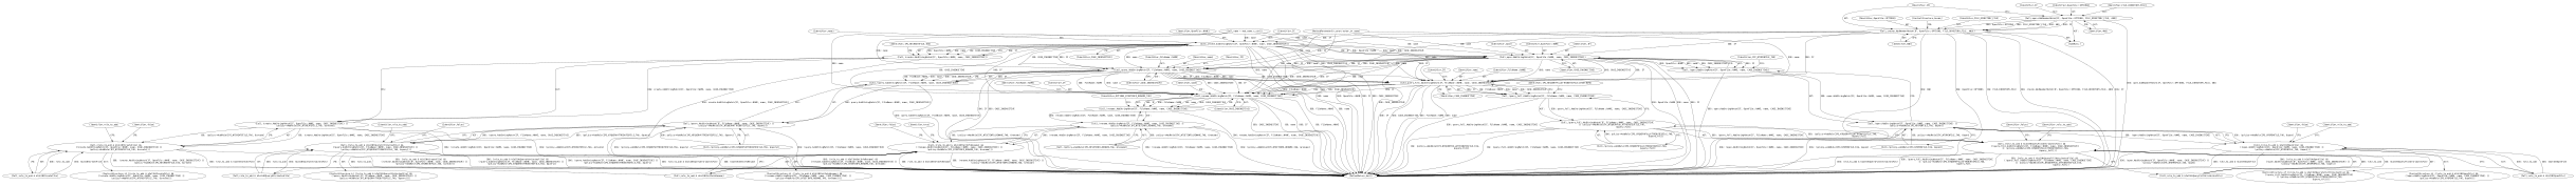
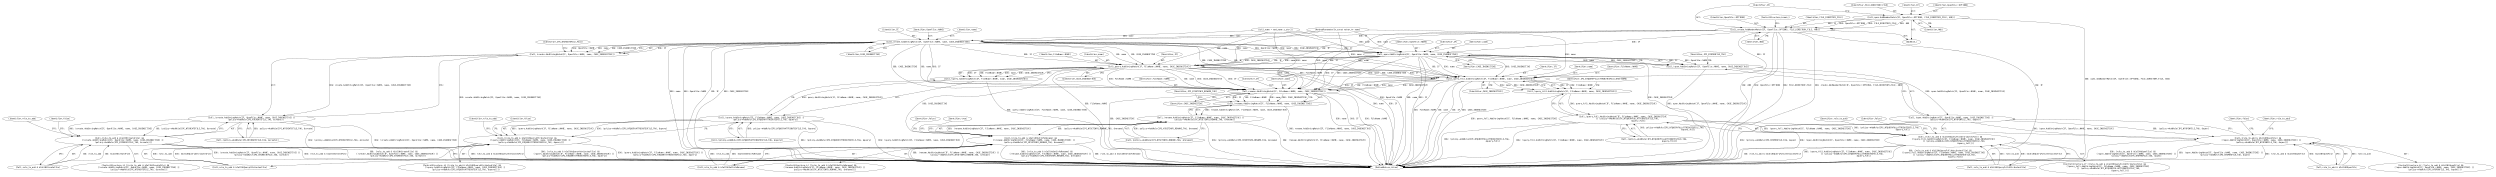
  digraph {
    fontname="JetBrains Mono"
    node [fontname="JetBrains Mono"]
    edge [fontname="JetBrains Mono"]
    n1 [label="(Call,open.AddNumberMatch(IF, OpenFile::OPTIONS, FILE_DIRECTORY_FILE, AND))"]
    n2 [label="(Call,create.AddNumberMatch(IF, OpenFile::OPTIONS, FILE_DIRECTORY_FILE, AND))"]
    n3 [label="(Identifier,AND)"]
-   n4 [label="(MethodReturn,bool)"]
+   n4 [label="(MethodReturn,false)"]
    n5 [label="(AddRule,)"]
    n6 [label="(Call,create.AddStringMatch(IF, OpenFile::NAME, name, CASE_INSENSITIVE))"]
    n7 [label="(Call,open.AddStringMatch(IF, OpenFile::NAME, name, CASE_INSENSITIVE))"]
    n8 [label="(Call,query.AddStringMatch(IF, FileName::NAME, name, CASE_INSENSITIVE))"]
    n9 [label="(Call,query_full.AddStringMatch(IF, FileName::NAME, name, CASE_INSENSITIVE))"]
    n10 [label="(Call,rename.AddStringMatch(IF, FileName::NAME, name, CASE_INSENSITIVE))"]
    n11 [label="(Identifier,AND)"]
    n12 [label="(Call,!create.AddStringMatch(IF, OpenFile::NAME, name, CASE_INSENSITIVE))"]
    n13 [label="(Identifier,CASE_INSENSITIVE)"]
    n14 [label="(Call,!open.AddStringMatch(IF, OpenFile::NAME, name, CASE_INSENSITIVE))"]
    n15 [label="(Identifier,CASE_INSENSITIVE)"]
    n16 [label="(Call,!query.AddStringMatch(IF, FileName::NAME, name, CASE_INSENSITIVE))"]
    n17 [label="(Identifier,CASE_INSENSITIVE)"]
    n18 [label="(Call,!query_full.AddStringMatch(IF, FileName::NAME, name, CASE_INSENSITIVE))"]
    n19 [label="(Identifier,CASE_INSENSITIVE)"]
    n20 [label="(Call,!rename.AddStringMatch(IF, FileName::NAME, name, CASE_INSENSITIVE))"]
    n21 [label="(Identifier,CASE_INSENSITIVE)"]
    n22 [label="(Call,!create.AddStringMatch(IF, OpenFile::NAME, name, CASE_INSENSITIVE) ||\n       !policy->AddRule(IPC_NTCREATEFILE_TAG, &create))"]
    n23 [label="(Call,(rule_to_add & kCallNtCreateFile) &&\n      (!create.AddStringMatch(IF, OpenFile::NAME, name, CASE_INSENSITIVE) ||\n       !policy->AddRule(IPC_NTCREATEFILE_TAG, &create)))"]
+   n24 [label="(Call,!policy->AddRule(IPC_NTCREATEFILE_TAG, &create))"]
    n25 [label="(ControlStructure,if ((rule_to_add & kCallNtCreateFile) &&\n      (!create.AddStringMatch(IF, OpenFile::NAME, name, CASE_INSENSITIVE) ||\n       !policy->AddRule(IPC_NTCREATEFILE_TAG, &create))))"]
    n26 [label="(Call,rule_to_add & kCallNtCreateFile)"]
    n27 [label="(Call,!open.AddStringMatch(IF, OpenFile::NAME, name, CASE_INSENSITIVE) ||\n       !policy->AddRule(IPC_NTOPENFILE_TAG, &open))"]
    n28 [label="(Call,(rule_to_add & kCallNtOpenFile) &&\n      (!open.AddStringMatch(IF, OpenFile::NAME, name, CASE_INSENSITIVE) ||\n       !policy->AddRule(IPC_NTOPENFILE_TAG, &open)))"]
-   n29 [label="(Call,!policy->AddRule(IPC_NTOPENFILE_TAG, &open))"]
    n30 [label="(Call,rule_to_add & kCallNtOpenFile)"]
    n31 [label="(ControlStructure,if ((rule_to_add & kCallNtOpenFile) &&\n      (!open.AddStringMatch(IF, OpenFile::NAME, name, CASE_INSENSITIVE) ||\n       !policy->AddRule(IPC_NTOPENFILE_TAG, &open))))"]
    n32 [label="(Call,!query.AddStringMatch(IF, FileName::NAME, name, CASE_INSENSITIVE) ||\n       !policy->AddRule(IPC_NTQUERYATTRIBUTESFILE_TAG, &query))"]
    n33 [label="(Call,(rule_to_add & kCallNtQueryAttributesFile) &&\n      (!query.AddStringMatch(IF, FileName::NAME, name, CASE_INSENSITIVE) ||\n       !policy->AddRule(IPC_NTQUERYATTRIBUTESFILE_TAG, &query)))"]
    n34 [label="(Call,!policy->AddRule(IPC_NTQUERYATTRIBUTESFILE_TAG, &query))"]
    n35 [label="(Call,rule_to_add & kCallNtQueryAttributesFile)"]
    n36 [label="(ControlStructure,if ((rule_to_add & kCallNtQueryAttributesFile) &&\n      (!query.AddStringMatch(IF, FileName::NAME, name, CASE_INSENSITIVE) ||\n       !policy->AddRule(IPC_NTQUERYATTRIBUTESFILE_TAG, &query))))"]
    n37 [label="(Call,!query_full.AddStringMatch(IF, FileName::NAME, name, CASE_INSENSITIVE)\n       || !policy->AddRule(IPC_NTQUERYFULLATTRIBUTESFILE_TAG,\n                           &query_full))"]
    n38 [label="(Call,(rule_to_add & kCallNtQueryFullAttributesFile) &&\n      (!query_full.AddStringMatch(IF, FileName::NAME, name, CASE_INSENSITIVE)\n       || !policy->AddRule(IPC_NTQUERYFULLATTRIBUTESFILE_TAG,\n                           &query_full)))"]
    n39 [label="(Call,!policy->AddRule(IPC_NTQUERYFULLATTRIBUTESFILE_TAG,\n                           &query_full))"]
    n40 [label="(ControlStructure,if ((rule_to_add & kCallNtQueryFullAttributesFile) &&\n      (!query_full.AddStringMatch(IF, FileName::NAME, name, CASE_INSENSITIVE)\n       || !policy->AddRule(IPC_NTQUERYFULLATTRIBUTESFILE_TAG,\n                           &query_full))))"]
    n41 [label="(Call,rule_to_add & kCallNtQueryFullAttributesFile)"]
    n42 [label="(Call,!rename.AddStringMatch(IF, FileName::NAME, name, CASE_INSENSITIVE) ||\n       !policy->AddRule(IPC_NTSETINFO_RENAME_TAG, &rename))"]
    n43 [label="(Call,(rule_to_add & kCallNtSetInfoRename) &&\n      (!rename.AddStringMatch(IF, FileName::NAME, name, CASE_INSENSITIVE) ||\n       !policy->AddRule(IPC_NTSETINFO_RENAME_TAG, &rename)))"]
    n44 [label="(Call,!policy->AddRule(IPC_NTSETINFO_RENAME_TAG, &rename))"]
    n45 [label="(ControlStructure,if ((rule_to_add & kCallNtSetInfoRename) &&\n      (!rename.AddStringMatch(IF, FileName::NAME, name, CASE_INSENSITIVE) ||\n       !policy->AddRule(IPC_NTSETINFO_RENAME_TAG, &rename))))"]
    n46 [label="(Call,rule_to_add & kCallNtSetInfoRename)"]
    n47 [label="(Identifier,FileName::NAME)"]
    n48 [label="(Identifier,FileName::NAME)"]
    n49 [label="(Identifier,rule_to_add)"]
    n50 [label="(Identifier,false)"]
    n51 [label="(Identifier,IF)"]
    n52 [label="(Identifier,name)"]
    n53 [label="(Identifier,rule_to_add)"]
    n54 [label="(Identifier,false)"]
    n55 [label="(Identifier,name)"]
    n56 [label="(Identifier,name)"]
    n57 [label="(Identifier,OpenFile::NAME)"]
    n58 [label="(Identifier,OpenFile::OPTIONS)"]
    n59 [label="(Identifier,IF)"]
    n60 [label="(Identifier,IF)"]
    n61 [label="(Identifier,IF)"]
    n62 [label="(Call,name = mod_name.c_str())"]
    n63 [label="(Identifier,rule_to_add)"]
    n64 [label="(Identifier,IF)"]
    n65 [label="(Identifier,false)"]
    n66 [label="(Identifier,false)"]
    n67 [label="(Identifier,IPC_NTOPENFILE_TAG)"]
    n68 [label="(Identifier,false)"]
    n69 [label="(ControlStructure,break;)"]
    n70 [label="(Identifier,FILE_DIRECTORY_FILE)"]
    n71 [label="(Identifier,true)"]
    n72 [label="(Identifier,FileName::NAME)"]
-   n73 [label="(Identifier,OPTIONS_NTSETINFO_RENAME_TAG)"]
+   n73 [label="(Identifier,IPC_NTSETINFO_RENAME_TAG)"]
    n74 [label="(Identifier,IPC_NTQUERYFULLATTRIBUTESFILE_NTSETINFO)"]
    n75 [label="(Identifier,IF)"]
    n76 [label="(Identifier,OpenFile::NAME)"]
    n77 [label="(MethodParameterIn,const wchar_t* name)"]
    n78 [label="(Identifier,IF)"]
    n79 [label="(Identifier,OpenFile::OPTIONS)"]
    n80 [label="(Identifier,rule_to_add)"]
-   n81 [label="(Identifier,IPC_NTCREATEFILE_TAG)"]
+   n81 [label="(Identifier,IPC_NTCREATEFILE_FILE)"]
    n82 [label="(Identifier,FILE_DIRECTORY_FILE)"]
    n83 [label="(Identifier,name)"]
    n84 [label="(Identifier,name)"]
    n1 -> n2 [label="DDG: IF"]
    n1 -> n2 [label="DDG: OpenFile::OPTIONS"]
    n1 -> n2 [label="DDG: FILE_DIRECTORY_FILE"]
    n1 -> n2 [label="DDG: AND"]
    n1 -> n3 [label="CFG: "]
    n1 -> n4 [label="DDG: open.AddNumberMatch(IF, OpenFile::OPTIONS, FILE_DIRECTORY_FILE, AND)"]
    n1 -> n5 [label="AST: "]
    n2 -> n4 [label="DDG: IF"]
    n2 -> n4 [label="DDG: AND"]
    n2 -> n4 [label="DDG: OpenFile::OPTIONS"]
    n2 -> n4 [label="DDG: FILE_DIRECTORY_FILE"]
    n2 -> n4 [label="DDG: create.AddNumberMatch(IF, OpenFile::OPTIONS, FILE_DIRECTORY_FILE, AND)"]
    n2 -> n5 [label="AST: "]
    n2 -> n6 [label="DDG: IF"]
    n2 -> n7 [label="DDG: IF"]
    n2 -> n8 [label="DDG: IF"]
    n2 -> n9 [label="DDG: IF"]
    n2 -> n10 [label="DDG: IF"]
    n2 -> n11 [label="CFG: "]
    n3 -> n1 [label="AST: "]
    n6 -> n4 [label="DDG: IF"]
    n6 -> n4 [label="DDG: CASE_INSENSITIVE"]
    n6 -> n4 [label="DDG: name"]
    n6 -> n4 [label="DDG: OpenFile::NAME"]
    n6 -> n7 [label="DDG: IF"]
    n6 -> n7 [label="DDG: OpenFile::NAME"]
    n6 -> n7 [label="DDG: name"]
    n6 -> n7 [label="DDG: CASE_INSENSITIVE"]
    n6 -> n8 [label="DDG: IF"]
    n6 -> n8 [label="DDG: name"]
    n6 -> n8 [label="DDG: CASE_INSENSITIVE"]
    n6 -> n9 [label="DDG: IF"]
    n6 -> n9 [label="DDG: name"]
    n6 -> n9 [label="DDG: CASE_INSENSITIVE"]
    n6 -> n10 [label="DDG: IF"]
    n6 -> n10 [label="DDG: name"]
    n6 -> n10 [label="DDG: CASE_INSENSITIVE"]
    n6 -> n12 [label="AST: "]
    n6 -> n12 [label="DDG: IF"]
    n6 -> n12 [label="DDG: OpenFile::NAME"]
    n6 -> n12 [label="DDG: name"]
    n6 -> n12 [label="DDG: CASE_INSENSITIVE"]
    n6 -> n13 [label="CFG: "]
    n7 -> n4 [label="DDG: IF"]
    n7 -> n4 [label="DDG: CASE_INSENSITIVE"]
    n7 -> n4 [label="DDG: OpenFile::NAME"]
    n7 -> n4 [label="DDG: name"]
    n7 -> n8 [label="DDG: IF"]
    n7 -> n8 [label="DDG: name"]
    n7 -> n8 [label="DDG: CASE_INSENSITIVE"]
    n7 -> n9 [label="DDG: IF"]
    n7 -> n9 [label="DDG: name"]
    n7 -> n9 [label="DDG: CASE_INSENSITIVE"]
    n7 -> n10 [label="DDG: IF"]
    n7 -> n10 [label="DDG: name"]
    n7 -> n10 [label="DDG: CASE_INSENSITIVE"]
    n7 -> n14 [label="AST: "]
    n7 -> n14 [label="DDG: IF"]
    n7 -> n14 [label="DDG: OpenFile::NAME"]
    n7 -> n14 [label="DDG: name"]
    n7 -> n14 [label="DDG: CASE_INSENSITIVE"]
    n7 -> n15 [label="CFG: "]
    n8 -> n4 [label="DDG: CASE_INSENSITIVE"]
    n8 -> n4 [label="DDG: FileName::NAME"]
    n8 -> n4 [label="DDG: name"]
    n8 -> n4 [label="DDG: IF"]
    n8 -> n9 [label="DDG: IF"]
    n8 -> n9 [label="DDG: FileName::NAME"]
    n8 -> n9 [label="DDG: name"]
    n8 -> n9 [label="DDG: CASE_INSENSITIVE"]
    n8 -> n10 [label="DDG: IF"]
    n8 -> n10 [label="DDG: FileName::NAME"]
    n8 -> n10 [label="DDG: name"]
    n8 -> n10 [label="DDG: CASE_INSENSITIVE"]
    n8 -> n16 [label="AST: "]
    n8 -> n16 [label="DDG: IF"]
    n8 -> n16 [label="DDG: FileName::NAME"]
    n8 -> n16 [label="DDG: name"]
    n8 -> n16 [label="DDG: CASE_INSENSITIVE"]
    n8 -> n17 [label="CFG: "]
    n9 -> n4 [label="DDG: IF"]
    n9 -> n4 [label="DDG: CASE_INSENSITIVE"]
    n9 -> n4 [label="DDG: FileName::NAME"]
    n9 -> n4 [label="DDG: name"]
    n9 -> n10 [label="DDG: IF"]
    n9 -> n10 [label="DDG: FileName::NAME"]
    n9 -> n10 [label="DDG: name"]
    n9 -> n10 [label="DDG: CASE_INSENSITIVE"]
    n9 -> n18 [label="AST: "]
    n9 -> n18 [label="DDG: IF"]
    n9 -> n18 [label="DDG: FileName::NAME"]
    n9 -> n18 [label="DDG: name"]
    n9 -> n18 [label="DDG: CASE_INSENSITIVE"]
    n9 -> n19 [label="CFG: "]
    n10 -> n4 [label="DDG: FileName::NAME"]
    n10 -> n4 [label="DDG: CASE_INSENSITIVE"]
    n10 -> n4 [label="DDG: name"]
    n10 -> n4 [label="DDG: IF"]
    n10 -> n20 [label="AST: "]
    n10 -> n20 [label="DDG: IF"]
    n10 -> n20 [label="DDG: FileName::NAME"]
    n10 -> n20 [label="DDG: name"]
    n10 -> n20 [label="DDG: CASE_INSENSITIVE"]
    n10 -> n21 [label="CFG: "]
    n11 -> n2 [label="AST: "]
    n12 -> n4 [label="DDG: create.AddStringMatch(IF, OpenFile::NAME, name, CASE_INSENSITIVE)"]
    n12 -> n6 [label="CFG: "]
    n12 -> n22 [label="AST: "]
    n12 -> n22 [label="DDG: create.AddStringMatch(IF, OpenFile::NAME, name, CASE_INSENSITIVE)"]
    n13 -> n6 [label="AST: "]
    n14 -> n4 [label="DDG: open.AddStringMatch(IF, OpenFile::NAME, name, CASE_INSENSITIVE)"]
    n14 -> n7 [label="CFG: "]
    n14 -> n27 [label="AST: "]
    n14 -> n27 [label="DDG: open.AddStringMatch(IF, OpenFile::NAME, name, CASE_INSENSITIVE)"]
    n15 -> n7 [label="AST: "]
    n16 -> n4 [label="DDG: query.AddStringMatch(IF, FileName::NAME, name, CASE_INSENSITIVE)"]
    n16 -> n8 [label="CFG: "]
    n16 -> n32 [label="AST: "]
    n16 -> n32 [label="DDG: query.AddStringMatch(IF, FileName::NAME, name, CASE_INSENSITIVE)"]
    n17 -> n8 [label="AST: "]
    n18 -> n4 [label="DDG: query_full.AddStringMatch(IF, FileName::NAME, name, CASE_INSENSITIVE)"]
    n18 -> n9 [label="CFG: "]
    n18 -> n37 [label="AST: "]
    n18 -> n37 [label="DDG: query_full.AddStringMatch(IF, FileName::NAME, name, CASE_INSENSITIVE)"]
    n19 -> n9 [label="AST: "]
    n20 -> n4 [label="DDG: rename.AddStringMatch(IF, FileName::NAME, name, CASE_INSENSITIVE)"]
    n20 -> n10 [label="CFG: "]
    n20 -> n42 [label="AST: "]
    n20 -> n42 [label="DDG: rename.AddStringMatch(IF, FileName::NAME, name, CASE_INSENSITIVE)"]
    n21 -> n10 [label="AST: "]
    n22 -> n4 [label="DDG: !policy->AddRule(IPC_NTCREATEFILE_TAG, &create)"]
    n22 -> n4 [label="DDG: !create.AddStringMatch(IF, OpenFile::NAME, name, CASE_INSENSITIVE)"]
    n22 -> n12 [label="CFG: "]
    n22 -> n23 [label="AST: "]
    n22 -> n23 [label="DDG: !create.AddStringMatch(IF, OpenFile::NAME, name, CASE_INSENSITIVE)"]
    n22 -> n23 [label="DDG: !policy->AddRule(IPC_NTCREATEFILE_TAG, &create)"]
+   n22 -> n24 [label="CFG: "]
    n23 -> n4 [label="DDG: rule_to_add & kCallNtCreateFile"]
    n23 -> n4 [label="DDG: (rule_to_add & kCallNtCreateFile) &&\n      (!create.AddStringMatch(IF, OpenFile::NAME, name, CASE_INSENSITIVE) ||\n       !policy->AddRule(IPC_NTCREATEFILE_TAG, &create))"]
    n23 -> n4 [label="DDG: !create.AddStringMatch(IF, OpenFile::NAME, name, CASE_INSENSITIVE) ||\n       !policy->AddRule(IPC_NTCREATEFILE_TAG, &create)"]
    n23 -> n22 [label="CFG: "]
    n23 -> n25 [label="AST: "]
    n23 -> n26 [label="CFG: "]
+   n24 -> n22 [label="AST: "]
+   n24 -> n22 [label="DDG: policy->AddRule(IPC_NTCREATEFILE_TAG, &create)"]
    n26 -> n23 [label="AST: "]
    n26 -> n23 [label="DDG: rule_to_add"]
    n26 -> n23 [label="DDG: kCallNtCreateFile"]
    n27 -> n4 [label="DDG: !open.AddStringMatch(IF, OpenFile::NAME, name, CASE_INSENSITIVE)"]
    n27 -> n4 [label="DDG: !policy->AddRule(IPC_NTOPENFILE_TAG, &open)"]
    n27 -> n14 [label="CFG: "]
    n27 -> n28 [label="AST: "]
    n27 -> n28 [label="DDG: !open.AddStringMatch(IF, OpenFile::NAME, name, CASE_INSENSITIVE)"]
    n27 -> n28 [label="DDG: !policy->AddRule(IPC_NTOPENFILE_TAG, &open)"]
-   n27 -> n29 [label="CFG: "]
    n28 -> n4 [label="DDG: rule_to_add & kCallNtOpenFile"]
    n28 -> n4 [label="DDG: (rule_to_add & kCallNtOpenFile) &&\n      (!open.AddStringMatch(IF, OpenFile::NAME, name, CASE_INSENSITIVE) ||\n       !policy->AddRule(IPC_NTOPENFILE_TAG, &open))"]
    n28 -> n4 [label="DDG: !open.AddStringMatch(IF, OpenFile::NAME, name, CASE_INSENSITIVE) ||\n       !policy->AddRule(IPC_NTOPENFILE_TAG, &open)"]
    n28 -> n27 [label="CFG: "]
    n28 -> n30 [label="CFG: "]
    n28 -> n31 [label="AST: "]
-   n29 -> n27 [label="AST: "]
-   n29 -> n27 [label="DDG: policy->AddRule(IPC_NTOPENFILE_TAG, &open)"]
    n30 -> n28 [label="AST: "]
    n30 -> n28 [label="DDG: rule_to_add"]
    n30 -> n28 [label="DDG: kCallNtOpenFile"]
    n32 -> n4 [label="DDG: !query.AddStringMatch(IF, FileName::NAME, name, CASE_INSENSITIVE)"]
    n32 -> n4 [label="DDG: !policy->AddRule(IPC_NTQUERYATTRIBUTESFILE_TAG, &query)"]
    n32 -> n16 [label="CFG: "]
    n32 -> n33 [label="AST: "]
    n32 -> n33 [label="DDG: !query.AddStringMatch(IF, FileName::NAME, name, CASE_INSENSITIVE)"]
    n32 -> n33 [label="DDG: !policy->AddRule(IPC_NTQUERYATTRIBUTESFILE_TAG, &query)"]
    n32 -> n34 [label="CFG: "]
    n33 -> n4 [label="DDG: !query.AddStringMatch(IF, FileName::NAME, name, CASE_INSENSITIVE) ||\n       !policy->AddRule(IPC_NTQUERYATTRIBUTESFILE_TAG, &query)"]
    n33 -> n4 [label="DDG: rule_to_add & kCallNtQueryAttributesFile"]
    n33 -> n4 [label="DDG: (rule_to_add & kCallNtQueryAttributesFile) &&\n      (!query.AddStringMatch(IF, FileName::NAME, name, CASE_INSENSITIVE) ||\n       !policy->AddRule(IPC_NTQUERYATTRIBUTESFILE_TAG, &query))"]
    n33 -> n32 [label="CFG: "]
    n33 -> n35 [label="CFG: "]
    n33 -> n36 [label="AST: "]
    n34 -> n32 [label="AST: "]
    n34 -> n32 [label="DDG: policy->AddRule(IPC_NTQUERYATTRIBUTESFILE_TAG, &query)"]
    n35 -> n33 [label="AST: "]
    n35 -> n33 [label="DDG: rule_to_add"]
    n35 -> n33 [label="DDG: kCallNtQueryAttributesFile"]
    n37 -> n4 [label="DDG: !query_full.AddStringMatch(IF, FileName::NAME, name, CASE_INSENSITIVE)"]
    n37 -> n4 [label="DDG: !policy->AddRule(IPC_NTQUERYFULLATTRIBUTESFILE_TAG,\n                           &query_full)"]
    n37 -> n18 [label="CFG: "]
    n37 -> n38 [label="AST: "]
    n37 -> n38 [label="DDG: !query_full.AddStringMatch(IF, FileName::NAME, name, CASE_INSENSITIVE)"]
    n37 -> n38 [label="DDG: !policy->AddRule(IPC_NTQUERYFULLATTRIBUTESFILE_TAG,\n                           &query_full)"]
    n37 -> n39 [label="CFG: "]
    n38 -> n4 [label="DDG: rule_to_add & kCallNtQueryFullAttributesFile"]
    n38 -> n4 [label="DDG: !query_full.AddStringMatch(IF, FileName::NAME, name, CASE_INSENSITIVE)\n       || !policy->AddRule(IPC_NTQUERYFULLATTRIBUTESFILE_TAG,\n                           &query_full)"]
    n38 -> n4 [label="DDG: (rule_to_add & kCallNtQueryFullAttributesFile) &&\n      (!query_full.AddStringMatch(IF, FileName::NAME, name, CASE_INSENSITIVE)\n       || !policy->AddRule(IPC_NTQUERYFULLATTRIBUTESFILE_TAG,\n                           &query_full))"]
    n38 -> n37 [label="CFG: "]
    n38 -> n40 [label="AST: "]
    n38 -> n41 [label="CFG: "]
    n39 -> n37 [label="AST: "]
    n39 -> n37 [label="DDG: policy->AddRule(IPC_NTQUERYFULLATTRIBUTESFILE_TAG,\n                           &query_full)"]
    n41 -> n38 [label="AST: "]
    n41 -> n38 [label="DDG: rule_to_add"]
    n41 -> n38 [label="DDG: kCallNtQueryFullAttributesFile"]
    n42 -> n4 [label="DDG: !policy->AddRule(IPC_NTSETINFO_RENAME_TAG, &rename)"]
    n42 -> n4 [label="DDG: !rename.AddStringMatch(IF, FileName::NAME, name, CASE_INSENSITIVE)"]
    n42 -> n20 [label="CFG: "]
    n42 -> n43 [label="AST: "]
    n42 -> n43 [label="DDG: !rename.AddStringMatch(IF, FileName::NAME, name, CASE_INSENSITIVE)"]
    n42 -> n43 [label="DDG: !policy->AddRule(IPC_NTSETINFO_RENAME_TAG, &rename)"]
    n42 -> n44 [label="CFG: "]
    n43 -> n4 [label="DDG: !rename.AddStringMatch(IF, FileName::NAME, name, CASE_INSENSITIVE) ||\n       !policy->AddRule(IPC_NTSETINFO_RENAME_TAG, &rename)"]
    n43 -> n4 [label="DDG: (rule_to_add & kCallNtSetInfoRename) &&\n      (!rename.AddStringMatch(IF, FileName::NAME, name, CASE_INSENSITIVE) ||\n       !policy->AddRule(IPC_NTSETINFO_RENAME_TAG, &rename))"]
    n43 -> n4 [label="DDG: rule_to_add & kCallNtSetInfoRename"]
    n43 -> n42 [label="CFG: "]
    n43 -> n45 [label="AST: "]
    n43 -> n46 [label="CFG: "]
    n44 -> n42 [label="AST: "]
    n44 -> n42 [label="DDG: policy->AddRule(IPC_NTSETINFO_RENAME_TAG, &rename)"]
    n46 -> n43 [label="AST: "]
    n46 -> n43 [label="DDG: rule_to_add"]
    n46 -> n43 [label="DDG: kCallNtSetInfoRename"]
    n47 -> n10 [label="AST: "]
    n48 -> n8 [label="AST: "]
    n49 -> n23 [label="CFG: "]
    n50 -> n43 [label="CFG: "]
    n51 -> n9 [label="AST: "]
    n52 -> n6 [label="AST: "]
    n53 -> n28 [label="CFG: "]
    n54 -> n33 [label="CFG: "]
    n55 -> n8 [label="AST: "]
    n56 -> n9 [label="AST: "]
    n57 -> n7 [label="AST: "]
    n58 -> n2 [label="AST: "]
    n59 -> n7 [label="AST: "]
    n60 -> n10 [label="AST: "]
    n61 -> n6 [label="AST: "]
    n62 -> n6 [label="DDG: name"]
    n62 -> n7 [label="DDG: name"]
    n62 -> n8 [label="DDG: name"]
    n62 -> n9 [label="DDG: name"]
    n62 -> n10 [label="DDG: name"]
    n63 -> n33 [label="CFG: "]
    n64 -> n8 [label="AST: "]
    n65 -> n28 [label="CFG: "]
    n66 -> n23 [label="CFG: "]
    n67 -> n14 [label="CFG: "]
    n68 -> n38 [label="CFG: "]
    n69 -> n2 [label="CFG: "]
    n70 -> n2 [label="AST: "]
    n71 -> n43 [label="CFG: "]
    n72 -> n9 [label="AST: "]
    n73 -> n20 [label="CFG: "]
    n74 -> n18 [label="CFG: "]
    n75 -> n1 [label="AST: "]
    n76 -> n6 [label="AST: "]
    n77 -> n6 [label="DDG: name"]
    n77 -> n7 [label="DDG: name"]
    n77 -> n8 [label="DDG: name"]
    n77 -> n9 [label="DDG: name"]
    n77 -> n10 [label="DDG: name"]
    n78 -> n1 [label="CFG: "]
    n78 -> n2 [label="AST: "]
    n79 -> n1 [label="AST: "]
    n80 -> n38 [label="CFG: "]
    n81 -> n12 [label="CFG: "]
    n82 -> n1 [label="AST: "]
    n83 -> n10 [label="AST: "]
    n84 -> n7 [label="AST: "]
  }
